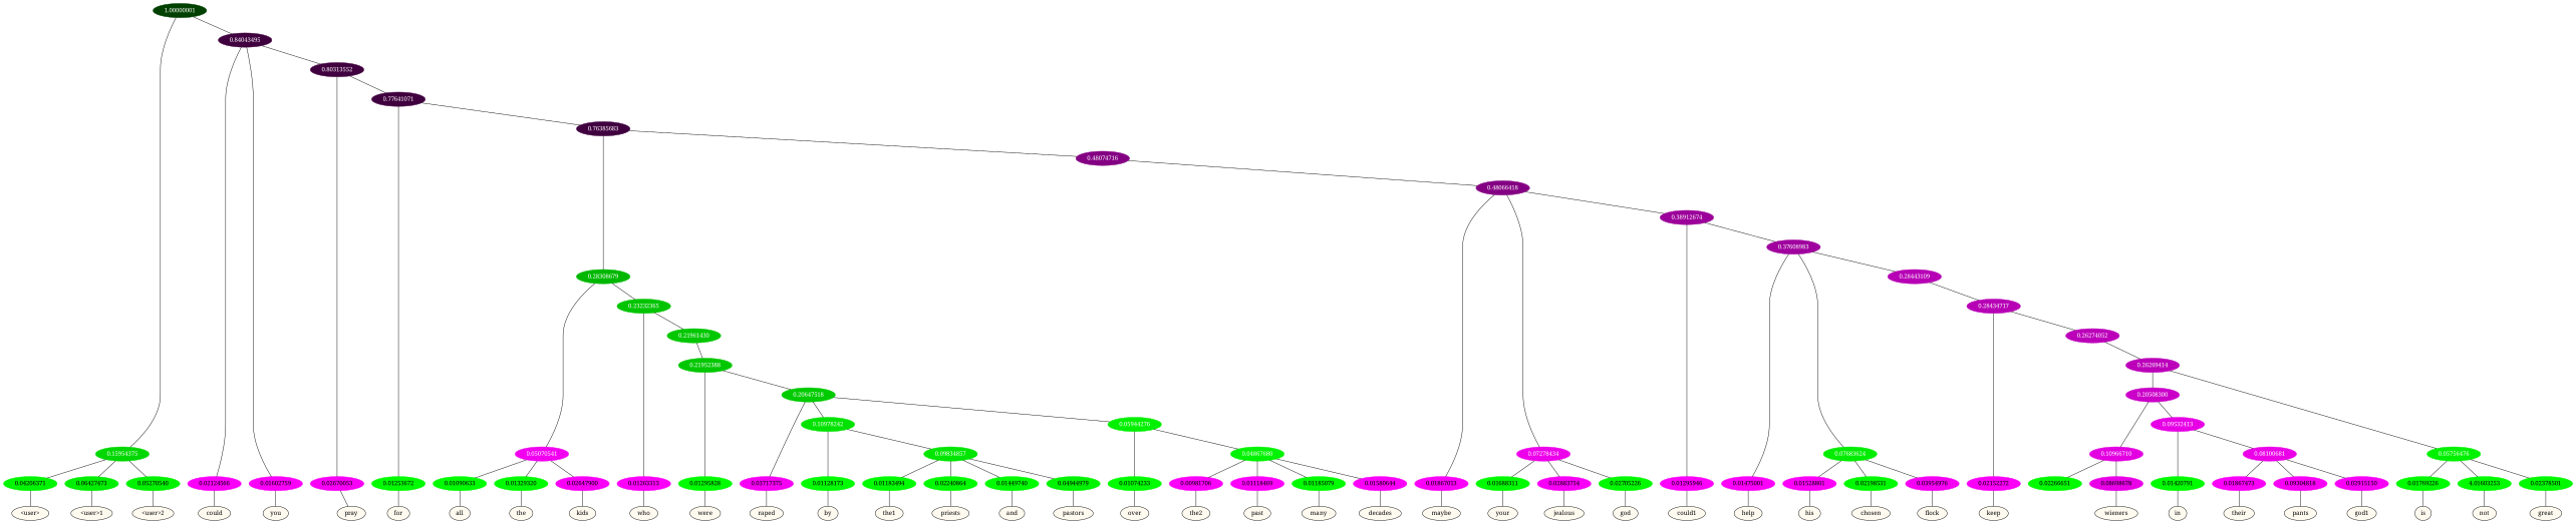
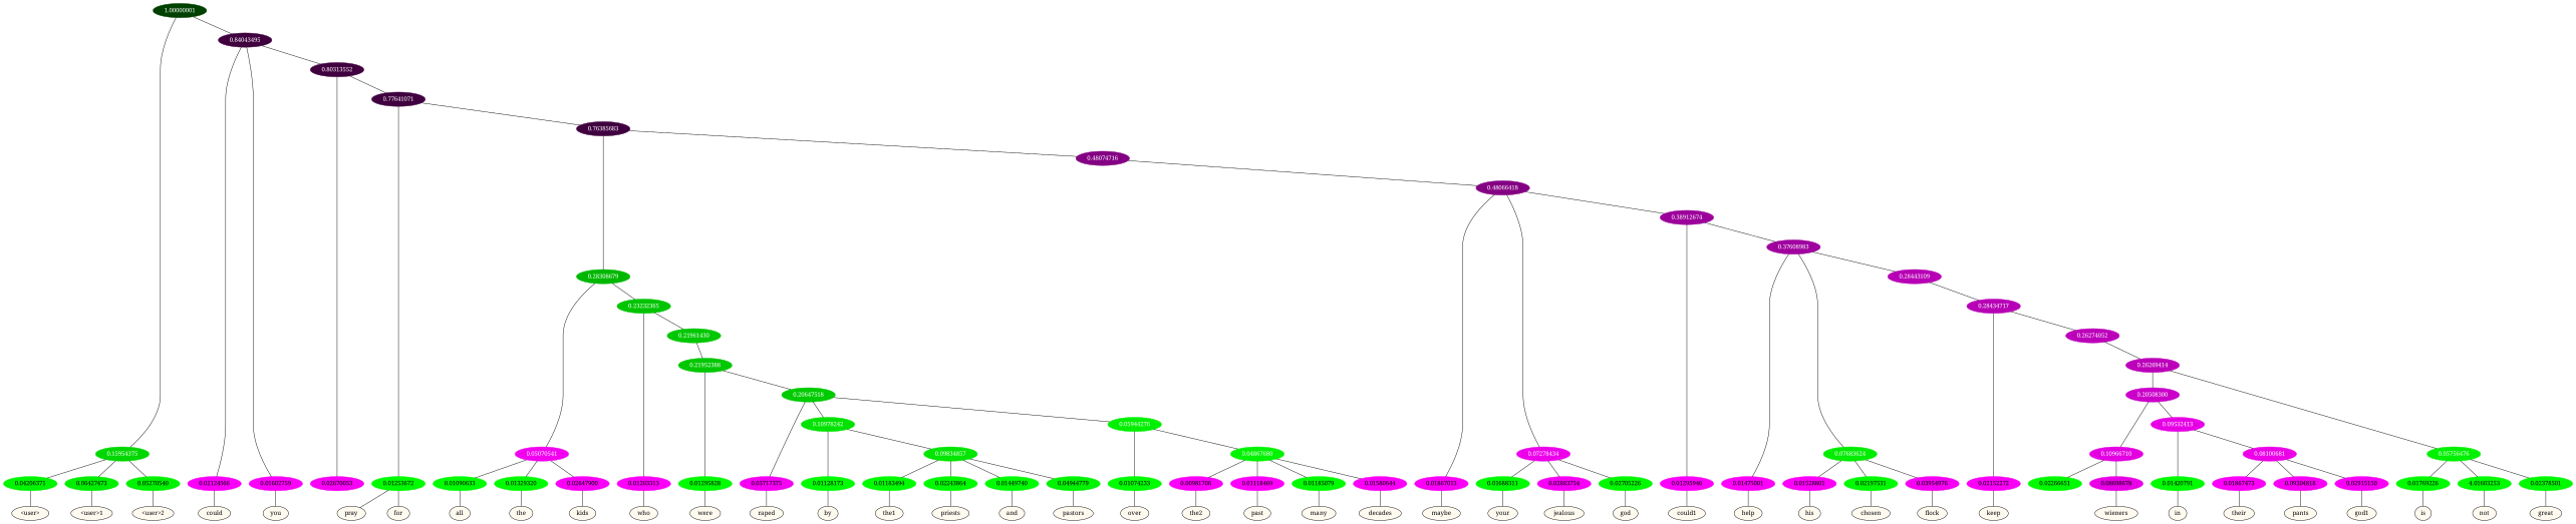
  graph {
    fontname="Noto Serif"
    node [color=black fontname="Noto Serif" format=png nodesep=0.001 ordering=out overlap_scaling=0.01 ranksep=0.001 style=filled fontcolor=black]
    edge [fontname="Noto Serif"]
    n1 [fillcolor=floralwhite height=0.15 label="\<user\>" style="filled,solid" width=0.15 fontcolor=""]
    n2 [fillcolor=floralwhite height=0.15 label="\<user\>1" style="filled,solid" width=0.15 fontcolor=""]
    n3 [fillcolor=floralwhite height=0.15 label="\<user\>2" style="filled,solid" width=0.15 fontcolor=""]
    n4 [fillcolor=floralwhite height=0.15 label=could style="filled,solid" width=0.15 fontcolor=""]
    n5 [fillcolor=floralwhite height=0.15 label=you style="filled,solid" width=0.15 fontcolor=""]
    n6 [fillcolor=floralwhite height=0.15 label=pray style="filled,solid" width=0.15 fontcolor=""]
    n7 [fillcolor=floralwhite height=0.15 label=for style="filled,solid" width=0.15 fontcolor=""]
    n8 [fillcolor=floralwhite height=0.15 label=all style="filled,solid" width=0.15 fontcolor=""]
    n9 [fillcolor=floralwhite height=0.15 label=the style="filled,solid" width=0.15 fontcolor=""]
    n10 [fillcolor=floralwhite height=0.15 label=kids style="filled,solid" width=0.15 fontcolor=""]
    n11 [fillcolor=floralwhite height=0.15 label=who style="filled,solid" width=0.15 fontcolor=""]
    n12 [fillcolor=floralwhite height=0.15 label=were style="filled,solid" width=0.15 fontcolor=""]
    n13 [fillcolor=floralwhite height=0.15 label=raped style="filled,solid" width=0.15 fontcolor=""]
    n14 [fillcolor=floralwhite height=0.15 label=by style="filled,solid" width=0.15 fontcolor=""]
    n15 [fillcolor=floralwhite height=0.15 label=the1 style="filled,solid" width=0.15 fontcolor=""]
    n16 [fillcolor=floralwhite height=0.15 label=priests style="filled,solid" width=0.15 fontcolor=""]
    n17 [fillcolor=floralwhite height=0.15 label=and style="filled,solid" width=0.15 fontcolor=""]
    n18 [fillcolor=floralwhite height=0.15 label=pastors style="filled,solid" width=0.15 fontcolor=""]
    n19 [fillcolor=floralwhite height=0.15 label=over style="filled,solid" width=0.15 fontcolor=""]
    n20 [fillcolor=floralwhite height=0.15 label=the2 style="filled,solid" width=0.15 fontcolor=""]
    n21 [fillcolor=floralwhite height=0.15 label=past style="filled,solid" width=0.15 fontcolor=""]
    n22 [fillcolor=floralwhite height=0.15 label=many style="filled,solid" width=0.15 fontcolor=""]
    n23 [fillcolor=floralwhite height=0.15 label=decades style="filled,solid" width=0.15 fontcolor=""]
    n24 [fillcolor=floralwhite height=0.15 label=maybe style="filled,solid" width=0.15 fontcolor=""]
    n25 [fillcolor=floralwhite height=0.15 label=your style="filled,solid" width=0.15 fontcolor=""]
    n26 [fillcolor=floralwhite height=0.15 label=jealous style="filled,solid" width=0.15 fontcolor=""]
    n27 [fillcolor=floralwhite height=0.15 label=god style="filled,solid" width=0.15 fontcolor=""]
    n28 [fillcolor=floralwhite height=0.15 label=could1 style="filled,solid" width=0.15 fontcolor=""]
    n29 [fillcolor=floralwhite height=0.15 label=help style="filled,solid" width=0.15 fontcolor=""]
    n30 [fillcolor=floralwhite height=0.15 label=his style="filled,solid" width=0.15 fontcolor=""]
    n31 [fillcolor=floralwhite height=0.15 label=chosen style="filled,solid" width=0.15 fontcolor=""]
    n32 [fillcolor=floralwhite height=0.15 label=flock style="filled,solid" width=0.15 fontcolor=""]
    n33 [fillcolor=floralwhite height=0.15 label=keep style="filled,solid" width=0.15 fontcolor=""]
    n34 [fillcolor=floralwhite height=0.15 label=wieners style="filled,solid" width=0.15 fontcolor=""]
    n35 [fillcolor=floralwhite height=0.15 label=in style="filled,solid" width=0.15 fontcolor=""]
    n36 [fillcolor=floralwhite height=0.15 label=their style="filled,solid" width=0.15 fontcolor=""]
    n37 [fillcolor=floralwhite height=0.15 label=pants style="filled,solid" width=0.15 fontcolor=""]
    n38 [fillcolor=floralwhite height=0.15 label=god1 style="filled,solid" width=0.15 fontcolor=""]
    n39 [fillcolor=floralwhite height=0.15 label=is style="filled,solid" width=0.15 fontcolor=""]
    n40 [fillcolor=floralwhite height=0.15 label=not style="filled,solid" width=0.15 fontcolor=""]
    n41 [fillcolor=floralwhite height=0.15 label=great style="filled,solid" width=0.15 fontcolor=""]
    n42 [color="0.334 1.000 0.958" height=0.15 label=0.04206371 width=0.15]
    n43 [color="0.334 1.000 0.936" height=0.15 label=0.06427473 width=0.15]
    n44 [color="0.334 1.000 0.947" height=0.15 label=0.05270540 width=0.15]
    n45 [color="0.835 1.000 0.979" height=0.15 label=0.02124566 width=0.15]
    n46 [color="0.835 1.000 0.984" height=0.15 label=0.01602759 width=0.15]
    n47 [color="0.835 1.000 0.973" height=0.15 label=0.02670053 width=0.15]
    n48 [color="0.334 1.000 0.987" height=0.15 label=0.01253672 width=0.15]
    n49 [color="0.334 1.000 0.989" height=0.15 label=0.01090633 width=0.15]
    n50 [color="0.334 1.000 0.987" height=0.15 label=0.01329320 width=0.15]
    n51 [color="0.835 1.000 0.974" height=0.15 label=0.02647900 width=0.15]
    n52 [color="0.835 1.000 0.987" height=0.15 label=0.01263313 width=0.15]
    n53 [color="0.334 1.000 0.987" height=0.15 label=0.01295828 width=0.15]
    n54 [color="0.835 1.000 0.963" height=0.15 label=0.03717375 width=0.15]
    n55 [color="0.334 1.000 0.989" height=0.15 label=0.01128173 width=0.15]
    n56 [color="0.334 1.000 0.988" height=0.15 label=0.01183494 width=0.15]
-   n57 [color="0.334 1.000 0.978" height=0.15 label=0.02240864 width=0.15]
+   n57 [color="0.334 1.000 0.978" height=0.15 label=0.02243864 width=0.15]
    n58 [color="0.334 1.000 0.986" height=0.15 label=0.01449740 width=0.15]
-   n59 [color="0.334 1.000 0.951" height=0.15 label=0.04944979 width=0.15]
+   n59 [color="0.334 1.000 0.951" height=0.15 label=0.04944779 width=0.15]
    n60 [color="0.334 1.000 0.989" height=0.15 label=0.01074233 width=0.15]
    n61 [color="0.835 1.000 0.990" height=0.15 label=0.00981706 width=0.15]
    n62 [color="0.835 1.000 0.989" height=0.15 label=0.01118469 width=0.15]
    n63 [color="0.334 1.000 0.988" height=0.15 label=0.01185079 width=0.15]
    n64 [color="0.835 1.000 0.984" height=0.15 label=0.01580644 width=0.15]
    n65 [color="0.835 1.000 0.981" height=0.15 label=0.01867013 width=0.15]
    n66 [color="0.334 1.000 0.983" height=0.15 label=0.01688311 width=0.15]
    n67 [color="0.835 1.000 0.971" height=0.15 label=0.02883754 width=0.15]
    n68 [color="0.334 1.000 0.973" height=0.15 label=0.02705226 width=0.15]
    n69 [color="0.835 1.000 0.987" height=0.15 label=0.01295946 width=0.15]
    n70 [color="0.835 1.000 0.985" height=0.15 label=0.01475001 width=0.15]
    n71 [color="0.835 1.000 0.985" height=0.15 label=0.01528801 width=0.15]
-   n72 [color="0.334 1.000 0.978" height=0.15 label=0.02198531 width=0.15]
+   n72 [color="0.334 1.000 0.978" height=0.15 label=0.02197531 width=0.15]
    n73 [color="0.835 1.000 0.960" height=0.15 label=0.03954976 width=0.15]
    n74 [color="0.835 1.000 0.978" height=0.15 label=0.02152272 width=0.15]
    n75 [color="0.334 1.000 0.977" height=0.15 label=0.02266651 width=0.15]
    n76 [color="0.835 1.000 0.913" height=0.15 label=0.08698678 width=0.15]
    n77 [color="0.334 1.000 0.986" height=0.15 label=0.01420791 width=0.15]
    n78 [color="0.835 1.000 0.981" height=0.15 label=0.01867473 width=0.15]
    n79 [color="0.835 1.000 0.967" height=0.15 label=0.09304818 width=0.15]
    n80 [color="0.835 1.000 0.971" height=0.15 label=0.02915150 width=0.15]
    n81 [color="0.334 1.000 0.982" height=0.15 label=0.01769226 width=0.15]
    n82 [color="0.334 1.000 0.984" height=0.15 label=4.01603253 width=0.15]
    n83 [color="0.334 1.000 0.976" height=0.15 label=0.02378501 width=0.15]
    n84 [color="0.334 1.000 0.250" fontcolor=grey99 height=0.15 label=1.00000001 width=0.15]
    n85 [color="0.334 1.000 0.840" fontcolor=grey99 height=0.15 label=0.15954375 width=0.15]
    n86 [color="0.835 1.000 0.250" fontcolor=grey99 height=0.15 label=0.84043495 width=0.15]
    n87 [color="0.835 1.000 0.250" fontcolor=grey99 height=0.15 label=0.80313552 width=0.15]
    n88 [color="0.835 1.000 0.250" fontcolor=grey99 height=0.15 label=0.77641071 width=0.15]
    n89 [color="0.835 1.000 0.250" fontcolor=grey99 height=0.15 label=0.76385683 width=0.15]
    n90 [color="0.334 1.000 0.717" fontcolor=grey99 height=0.15 label=0.28308679 width=0.15]
    n91 [color="0.835 1.000 0.519" fontcolor=grey99 height=0.15 label=0.48074716 width=0.15]
    n92 [color="0.835 1.000 0.949" fontcolor=grey99 height=0.15 label=0.05070541 width=0.15]
    n93 [color="0.334 1.000 0.768" fontcolor=grey99 height=0.15 label=0.23232365 width=0.15]
    n94 [color="0.835 1.000 0.519" fontcolor=grey99 height=0.15 label=0.48066418 width=0.15]
    n95 [color="0.334 1.000 0.780" fontcolor=grey99 height=0.15 label=0.21961430 width=0.15]
    n96 [color="0.835 1.000 0.927" fontcolor=grey99 height=0.15 label=0.07278434 width=0.15]
    n97 [color="0.835 1.000 0.611" fontcolor=grey99 height=0.15 label=0.38912674 width=0.15]
    n98 [color="0.334 1.000 0.780" fontcolor=grey99 height=0.15 label=0.21952388 width=0.15]
    n99 [color="0.835 1.000 0.624" fontcolor=grey99 height=0.15 label=0.37608983 width=0.15]
    n100 [color="0.334 1.000 0.794" fontcolor=grey99 height=0.15 label=0.20647518 width=0.15]
    n101 [color="0.334 1.000 0.923" fontcolor=grey99 height=0.15 label=0.07683624 width=0.15]
    n102 [color="0.835 1.000 0.716" fontcolor=grey99 height=0.15 label=0.28443109 width=0.15]
    n103 [color="0.334 1.000 0.890" fontcolor=grey99 height=0.15 label=0.10978242 width=0.15]
    n104 [color="0.334 1.000 0.941" fontcolor=grey99 height=0.15 label=0.05944276 width=0.15]
    n105 [color="0.835 1.000 0.716" fontcolor=grey99 height=0.15 label=0.28434717 width=0.15]
    n106 [color="0.334 1.000 0.902" fontcolor=grey99 height=0.15 label=0.09834857 width=0.15]
    n107 [color="0.334 1.000 0.951" fontcolor=grey99 height=0.15 label=0.04867680 width=0.15]
    n108 [color="0.835 1.000 0.737" fontcolor=grey99 height=0.15 label=0.26274052 width=0.15]
    n109 [color="0.835 1.000 0.737" fontcolor=grey99 height=0.15 label=0.26269414 width=0.15]
    n110 [color="0.835 1.000 0.795" fontcolor=grey99 height=0.15 label=0.20508300 width=0.15]
    n111 [color="0.334 1.000 0.942" fontcolor=grey99 height=0.15 label=0.05756476 width=0.15]
    n112 [color="0.835 1.000 0.890" fontcolor=grey99 height=0.15 label=0.10966710 width=0.15]
    n113 [color="0.835 1.000 0.905" fontcolor=grey99 height=0.15 label=0.09532413 width=0.15]
    n114 [color="0.835 1.000 0.919" fontcolor=grey99 height=0.15 label=0.08100681 width=0.15]
    subgraph sub_1 {
      rank=same
      n1
      n2
      n3
      n4
      n5
      n6
      n7
      n8
      n9
      n10
      n11
      n12
      n13
      n14
      n15
      n16
      n17
      n18
      n19
      n20
      n21
      n22
      n23
      n24
      n25
      n26
      n27
      n28
      n29
      n30
      n31
      n32
      n33
      n34
      n35
      n36
      n37
      n38
      n39
      n40
      n41
    }
    subgraph sub_2 {
      rank=same
      n42
      n43
      n44
      n45
      n46
      n47
      n48
      n49
      n50
      n51
      n52
      n53
      n54
      n55
      n56
      n57
      n58
      n59
      n60
      n61
      n62
      n63
      n64
      n65
      n66
      n67
      n68
      n69
      n70
      n71
      n72
      n73
      n74
      n75
      n76
      n77
      n78
      n79
      n80
      n81
      n82
      n83
    }
    n42 -- n1
    n43 -- n2
    n44 -- n3
    n45 -- n4
    n46 -- n5
-   n47 -- n6
+   n48 -- n6
    n48 -- n7
    n49 -- n8
    n50 -- n9
    n51 -- n10
    n52 -- n11
    n53 -- n12
    n54 -- n13
    n55 -- n14
    n56 -- n15
    n57 -- n16
    n58 -- n17
    n59 -- n18
    n60 -- n19
    n61 -- n20
    n62 -- n21
    n63 -- n22
    n64 -- n23
    n65 -- n24
    n66 -- n25
    n67 -- n26
    n68 -- n27
    n69 -- n28
    n70 -- n29
    n71 -- n30
    n72 -- n31
    n73 -- n32
    n74 -- n33
    n76 -- n34
    n77 -- n35
    n78 -- n36
    n79 -- n37
    n80 -- n38
    n81 -- n39
    n82 -- n40
    n83 -- n41
    n84 -- n85
    n84 -- n86
    n85 -- n42
    n85 -- n43
    n85 -- n44
    n86 -- n45
    n86 -- n46
    n86 -- n87
    n87 -- n47
    n87 -- n88
    n88 -- n48
    n88 -- n89
    n89 -- n90
    n89 -- n91
    n90 -- n92
    n90 -- n93
    n91 -- n94
    n92 -- n49
    n92 -- n50
    n92 -- n51
    n93 -- n52
    n93 -- n95
    n94 -- n65
    n94 -- n96
    n94 -- n97
    n95 -- n98
    n96 -- n66
    n96 -- n67
    n96 -- n68
    n97 -- n69
    n97 -- n99
    n98 -- n53
    n98 -- n100
    n99 -- n70
    n99 -- n101
    n99 -- n102
    n100 -- n54
    n100 -- n103
    n100 -- n104
    n101 -- n71
    n101 -- n72
    n101 -- n73
    n102 -- n105
    n103 -- n55
    n103 -- n106
    n104 -- n60
    n104 -- n107
    n105 -- n74
    n105 -- n108
    n106 -- n56
    n106 -- n57
    n106 -- n58
    n106 -- n59
    n107 -- n61
    n107 -- n62
    n107 -- n63
    n107 -- n64
    n108 -- n109
    n109 -- n110
    n109 -- n111
    n110 -- n112
    n110 -- n113
    n111 -- n81
    n111 -- n82
    n111 -- n83
    n112 -- n75
    n112 -- n76
    n113 -- n77
    n113 -- n114
    n114 -- n78
    n114 -- n79
    n114 -- n80
  }
